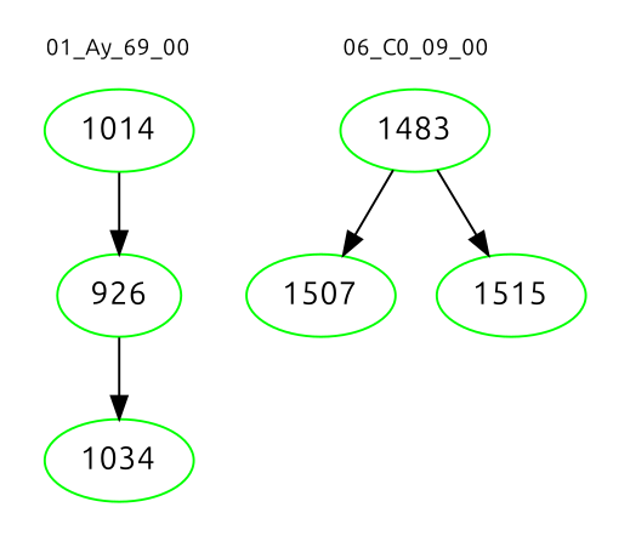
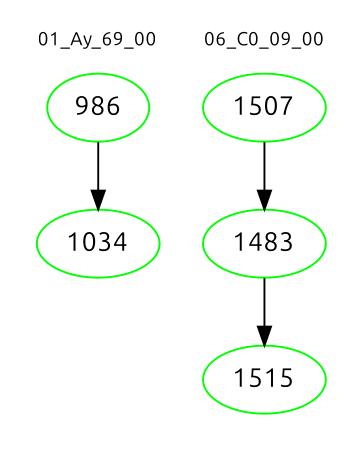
  digraph {
    fontname=Ubuntu
    node [color=green fontname=Ubuntu]
    edge [color=black fontname=Ubuntu]
-   n1 [label=1014]
-   n2 [label=926]
+   n2 [label=986]
    n3 [label=1034]
    n4 [label=1507]
    n5 [label=1483]
    n6 [label=1515]
    subgraph cluster_1 {
      color=white
      fontsize=10
      label="01_Ay_69_00"
-     n1
      n2
      n3
    }
    subgraph cluster_2 {
      color=white
      fontsize=10
      label="06_C0_09_00"
      n4
      n5
      n6
    }
-   n1 -> n2
    n2 -> n3
-   n5 -> n4
+   n4 -> n5
    n5 -> n6
  }
